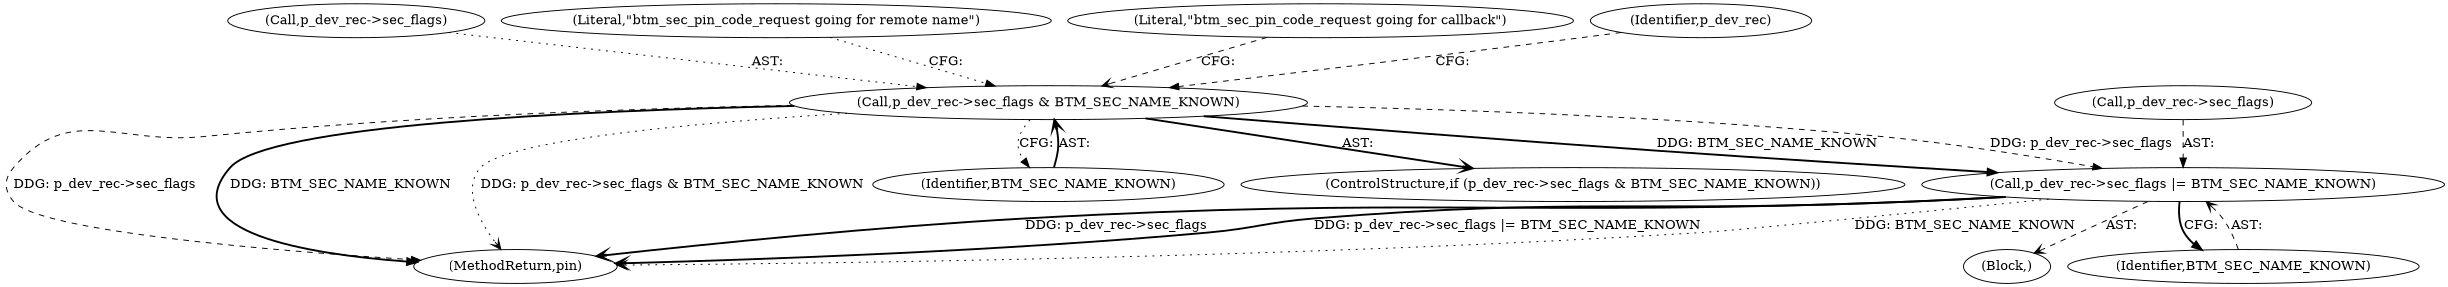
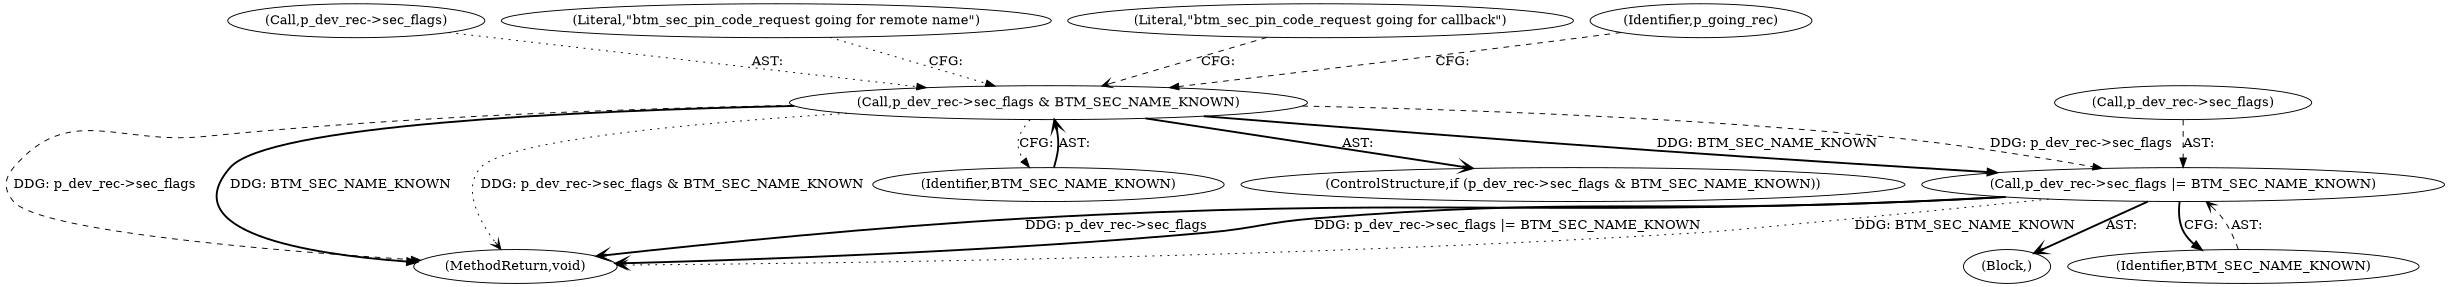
  digraph {
    edge [arrowhead=normal style=bold]
    n1 [label="(Call,p_dev_rec->sec_flags |= BTM_SEC_NAME_KNOWN)"]
    n2 [label="(Block,)"]
    n3 [label="(Identifier,BTM_SEC_NAME_KNOWN)"]
-   n4 [label="(MethodReturn,pin)"]
+   n4 [label="(MethodReturn,void)"]
    n5 [label="(Call,p_dev_rec->sec_flags & BTM_SEC_NAME_KNOWN)"]
    n6 [label="(Identifier,BTM_SEC_NAME_KNOWN)"]
    n7 [label="(ControlStructure,if (p_dev_rec->sec_flags & BTM_SEC_NAME_KNOWN))"]
    n8 [label="(Call,p_dev_rec->sec_flags)"]
    n9 [label="(Call,p_dev_rec->sec_flags)"]
    n10 [label="(Literal,\"btm_sec_pin_code_request going for remote name\")"]
    n11 [label="(Literal,\"btm_sec_pin_code_request going for callback\")"]
-   n12 [label="(Identifier,p_dev_rec)"]
-   n1 -> n2 [arrowhead=vee label="AST: " style=dashed]
+   n12 [label="(Identifier,p_going_rec)"]
+   n1 -> n2 [arrowhead=vee label="AST: "]
    n1 -> n3 [label="CFG: "]
    n1 -> n4 [arrowhead=vee label="DDG: p_dev_rec->sec_flags"]
    n1 -> n4 [arrowhead=vee label="DDG: p_dev_rec->sec_flags |= BTM_SEC_NAME_KNOWN"]
    n1 -> n4 [arrowhead=vee label="DDG: BTM_SEC_NAME_KNOWN" style=dotted]
    n3 -> n1 [arrowhead=vee label="AST: " style=dashed]
    n5 -> n1 [label="DDG: p_dev_rec->sec_flags" style=dashed]
    n5 -> n1 [label="DDG: BTM_SEC_NAME_KNOWN"]
    n5 -> n4 [label="DDG: p_dev_rec->sec_flags" style=dashed]
    n5 -> n4 [label="DDG: BTM_SEC_NAME_KNOWN"]
    n5 -> n4 [arrowhead=vee label="DDG: p_dev_rec->sec_flags & BTM_SEC_NAME_KNOWN" style=dotted]
    n5 -> n6 [label="CFG: " style=dotted]
    n5 -> n7 [arrowhead=vee label="AST: "]
    n6 -> n5 [arrowhead=vee label="AST: "]
    n8 -> n5 [label="AST: " style=dotted]
    n9 -> n1 [label="AST: " style=dashed]
    n10 -> n5 [label="CFG: " style=dotted]
    n11 -> n5 [arrowhead=vee label="CFG: " style=dashed]
    n12 -> n5 [label="CFG: " style=dashed]
  }
